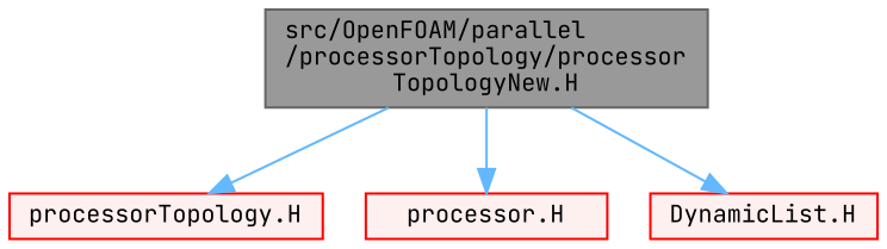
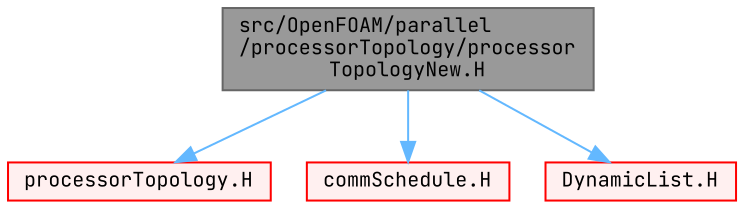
  digraph {
    fontname="JetBrains Mono"
    node [color=red fillcolor="#FFF0F0" fontname="JetBrains Mono" fontsize=10 shape=box style=filled]
    edge [color=steelblue1 fontname="JetBrains Mono" fontsize=10 labelfontname=Helvetica labelfontsize=10 style=solid]
    n1 [color=gray40 fillcolor=grey60 fontcolor=black height=0.2 label="src/OpenFOAM/parallel\l/processorTopology/processor\lTopologyNew.H" width=0.4]
    n2 [height=0.2 label="processorTopology.H" width=0.4]
-   n3 [height=0.2 label="processor.H" width=0.4]
+   n3 [height=0.2 label="commSchedule.H" width=0.4]
    n4 [height=0.2 label="DynamicList.H" width=0.4]
    n1 -> n2
    n1 -> n3
    n1 -> n4
  }
